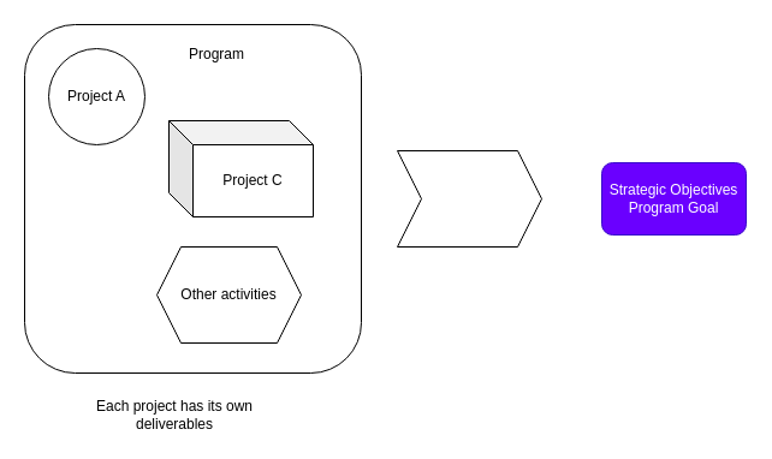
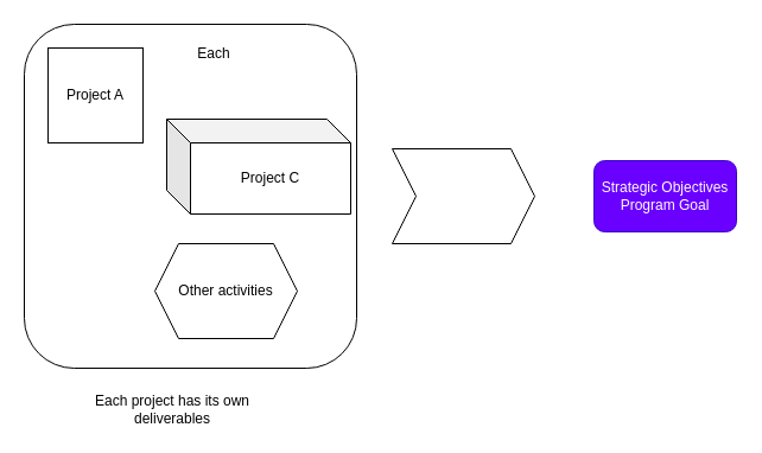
  <mxCell id="0" />
  <mxCell id="1" parent="0" />
  <mxCell id="2" value="" style="rounded=1;whiteSpace=wrap;html=1;" vertex="1" parent="1"><mxGeometry x="20" y="20" width="280" height="290" as="geometry" /></mxCell>
- <mxCell id="3" value="Program" style="text;html=1;strokeColor=none;fillColor=none;align=center;verticalAlign=middle;whiteSpace=wrap;rounded=0;" vertex="1" parent="1"><mxGeometry x="150" y="30" width="60" height="30" as="geometry" /></mxCell>
- <mxCell id="4" value="Project A" style="ellipse;whiteSpace=wrap;html=1;aspect=fixed;" vertex="1" parent="1"><mxGeometry x="40" y="40" width="80" height="80" as="geometry" /></mxCell>
- <mxCell id="5" value="Project C" style="shape=cube;whiteSpace=wrap;html=1;boundedLbl=1;backgroundOutline=1;darkOpacity=0.05;darkOpacity2=0.1;" vertex="1" parent="1"><mxGeometry x="140" y="100" width="120" height="80" as="geometry" /></mxCell>
+ <mxCell id="3" value="Each" style="text;html=1;strokeColor=none;fillColor=none;align=center;verticalAlign=middle;whiteSpace=wrap;rounded=0;" vertex="1" parent="1"><mxGeometry x="150" y="30" width="60" height="30" as="geometry" /></mxCell>
+ <mxCell id="4" value="Project A" style="whiteSpace=wrap;html=1;aspect=fixed;rounded=0;" vertex="1" parent="1"><mxGeometry x="40" y="40" width="80" height="80" as="geometry" /></mxCell>
+ <mxCell id="5" value="Project C" style="shape=cube;whiteSpace=wrap;html=1;boundedLbl=1;backgroundOutline=1;darkOpacity=0.05;darkOpacity2=0.1;" vertex="1" parent="1"><mxGeometry x="140" y="100" width="155" height="80" as="geometry" /></mxCell>
  <mxCell id="6" value="" style="shape=step;perimeter=stepPerimeter;whiteSpace=wrap;html=1;fixedSize=1;" vertex="1" parent="1"><mxGeometry x="330" y="125" width="120" height="80" as="geometry" /></mxCell>
  <mxCell id="7" value="Strategic Objectives&lt;br&gt;Program Goal" style="rounded=1;whiteSpace=wrap;html=1;fillColor=#6a00ff;fontColor=#ffffff;strokeColor=#3700CC;" vertex="1" parent="1"><mxGeometry x="500" y="135" width="120" height="60" as="geometry" /></mxCell>
  <mxCell id="8" value="Each project has its own deliverables" style="text;html=1;strokeColor=none;fillColor=none;align=center;verticalAlign=middle;whiteSpace=wrap;rounded=0;" vertex="1" parent="1"><mxGeometry x="70" y="330" width="150" height="30" as="geometry" /></mxCell>
  <mxCell id="9" value="Other activities" style="shape=hexagon;perimeter=hexagonPerimeter2;whiteSpace=wrap;html=1;fixedSize=1;" vertex="1" parent="1"><mxGeometry x="130" y="205" width="120" height="80" as="geometry" /></mxCell>
